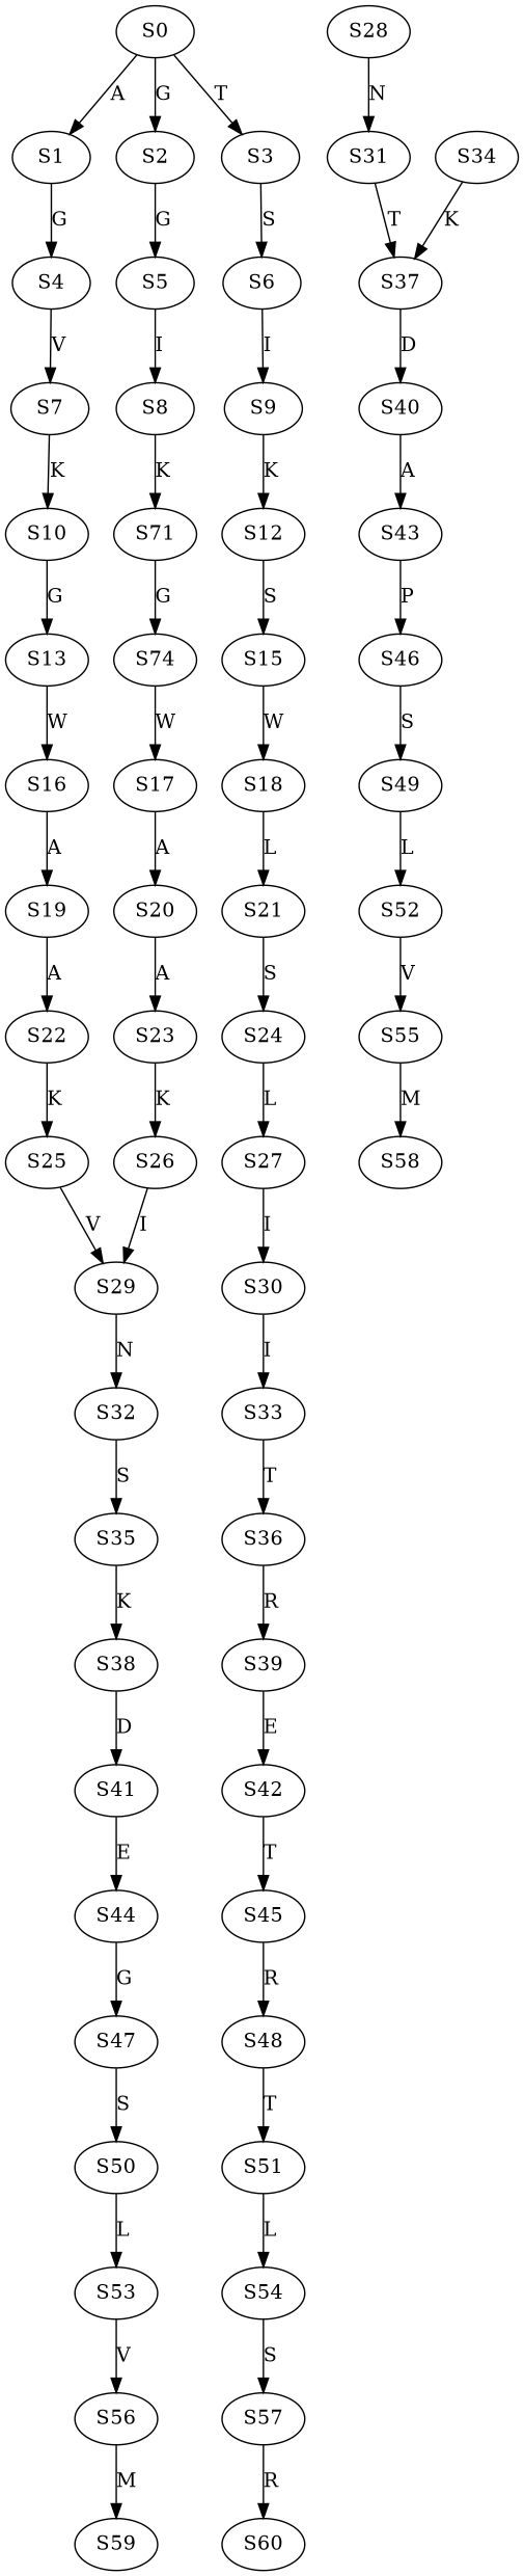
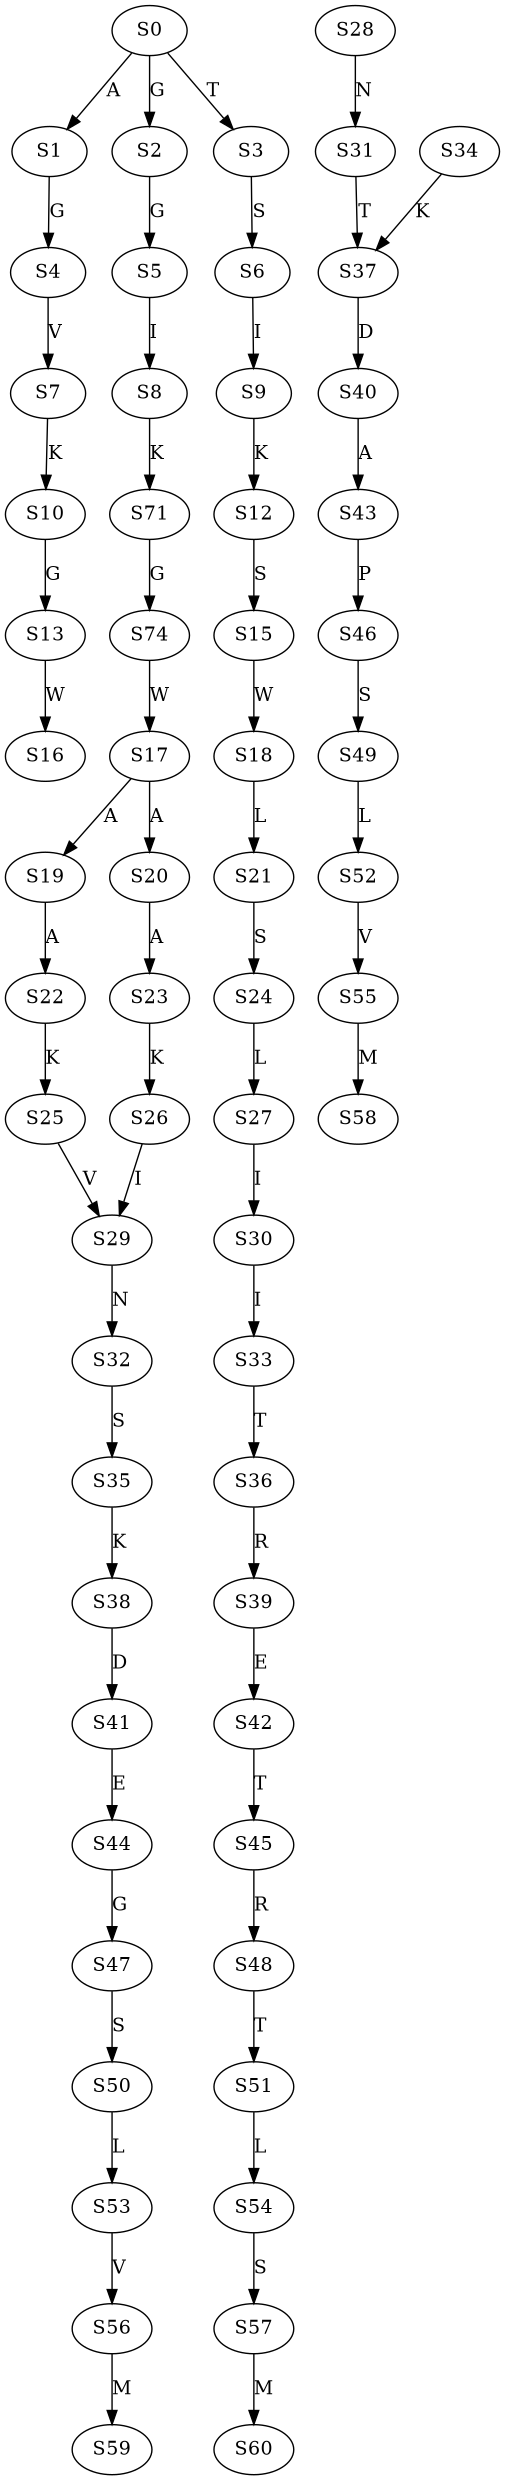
  strict digraph {
    S0
    S1
    S2
    S3
    S4
    S5
    S6
    S7
    S8
    S9
    S10
    n12 [label=S71]
    S12
    S13
    n15 [label=S74]
    S15
    S16
    S17
    S18
    S19
    S20
    S21
    S22
    S23
    S24
    S25
    S26
    S27
    S29
    S30
    S28
    S31
    S32
    S33
    S37
    S35
    S36
    S34
    S38
    S39
    S40
    S41
    S42
    S43
    S44
    S45
    S46
    S47
    S48
    S49
    S50
    S51
    S52
    S53
    S54
    S55
    S56
    S57
    S58
    S59
    S60
    S0 -> S1 [label=A]
    S0 -> S2 [label=G]
    S0 -> S3 [label=T]
    S1 -> S4 [label=G]
    S2 -> S5 [label=G]
    S3 -> S6 [label=S]
    S4 -> S7 [label=V]
    S5 -> S8 [label=I]
    S6 -> S9 [label=I]
    S7 -> S10 [label=K]
    S8 -> n12 [label=K]
    S9 -> S12 [label=K]
    S10 -> S13 [label=G]
    n12 -> n15 [label=G]
    S12 -> S15 [label=S]
    S13 -> S16 [label=W]
    n15 -> S17 [label=W]
    S15 -> S18 [label=W]
-   S16 -> S19 [label=A]
+   S17 -> S19 [label=A]
    S17 -> S20 [label=A]
    S18 -> S21 [label=L]
    S19 -> S22 [label=A]
    S20 -> S23 [label=A]
    S21 -> S24 [label=S]
    S22 -> S25 [label=K]
    S23 -> S26 [label=K]
    S24 -> S27 [label=L]
    S25 -> S29 [label=V]
    S26 -> S29 [label=I]
    S27 -> S30 [label=I]
    S29 -> S32 [label=N]
    S30 -> S33 [label=I]
    S28 -> S31 [label=N]
    S31 -> S37 [label=T]
    S32 -> S35 [label=S]
    S33 -> S36 [label=T]
    S37 -> S40 [label=D]
    S35 -> S38 [label=K]
    S36 -> S39 [label=R]
    S34 -> S37 [label=K]
    S38 -> S41 [label=D]
    S39 -> S42 [label=E]
    S40 -> S43 [label=A]
    S41 -> S44 [label=E]
    S42 -> S45 [label=T]
    S43 -> S46 [label=P]
    S44 -> S47 [label=G]
    S45 -> S48 [label=R]
    S46 -> S49 [label=S]
    S47 -> S50 [label=S]
    S48 -> S51 [label=T]
    S49 -> S52 [label=L]
    S50 -> S53 [label=L]
    S51 -> S54 [label=L]
    S52 -> S55 [label=V]
    S53 -> S56 [label=V]
    S54 -> S57 [label=S]
    S55 -> S58 [label=M]
    S56 -> S59 [label=M]
-   S57 -> S60 [label=R]
+   S57 -> S60 [label=M]
  }
